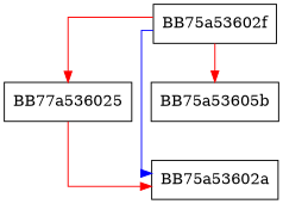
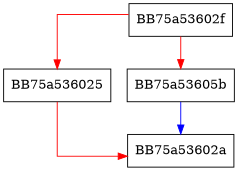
  digraph {
    splines=ortho
    node [shape=box]
    edge [color=red]
    BB75a53602f
-   BB75a536025 [label=BB77a536025]
+   BB75a536025
    BB75a53605b
    BB75a53602a
    BB75a53602f -> BB75a536025
    BB75a53602f -> BB75a53605b
    BB75a536025 -> BB75a53602a
-   BB75a53602f -> BB75a53602a [color=blue]
+   BB75a53605b -> BB75a53602a [color=blue]
  }
